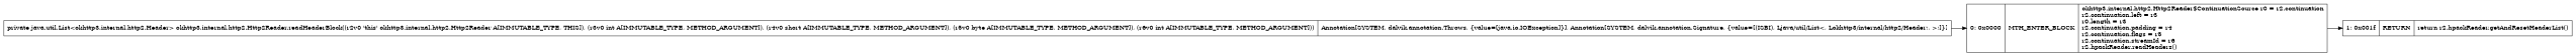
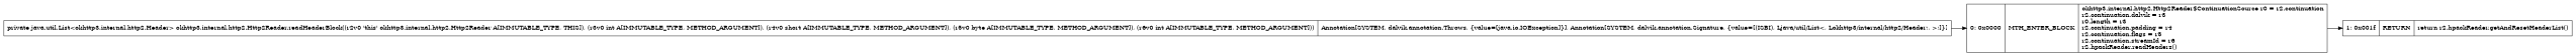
  digraph {
    rankdir=LR
    node [shape=record]
-   n1 [label="{0\:\ 0x0000|MTH_ENTER_BLOCK\l|okhttp3.internal.http2.Http2Reader$ContinuationSource r0 = r2.continuation\lr2.continuation.left = r3\lr0.length = r3\lr2.continuation.padding = r4\lr2.continuation.flags = r5\lr2.continuation.streamId = r6\lr2.hpackReader.readHeaders()\l}"]
+   n1 [label="{0\:\ 0x0000|MTH_ENTER_BLOCK\l|okhttp3.internal.http2.Http2Reader$ContinuationSource r0 = r2.continuation\lr2.continuation.dalvik = r3\lr0.length = r3\lr2.continuation.padding = r4\lr2.continuation.flags = r5\lr2.continuation.streamId = r6\lr2.hpackReader.readHeaders()\l}"]
    n2 [label="{1\:\ 0x001f|RETURN\l|return r2.hpackReader.getAndResetHeaderList()\l}"]
    n3 [label="{private java.util.List\<okhttp3.internal.http2.Header\> okhttp3.internal.http2.Http2Reader.readHeaderBlock((r2v0 'this' okhttp3.internal.http2.Http2Reader A[IMMUTABLE_TYPE, THIS]), (r3v0 int A[IMMUTABLE_TYPE, METHOD_ARGUMENT]), (r4v0 short A[IMMUTABLE_TYPE, METHOD_ARGUMENT]), (r5v0 byte A[IMMUTABLE_TYPE, METHOD_ARGUMENT]), (r6v0 int A[IMMUTABLE_TYPE, METHOD_ARGUMENT]))  | Annotation[SYSTEM, dalvik.annotation.Throws, \{value=[java.io.IOException]\}], Annotation[SYSTEM, dalvik.annotation.Signature, \{value=[(ISBI), Ljava\/util\/List\<, Lokhttp3\/internal\/http2\/Header;, \>;]\}]\l}"]
    n1 -> n2
    n3 -> n1
  }
